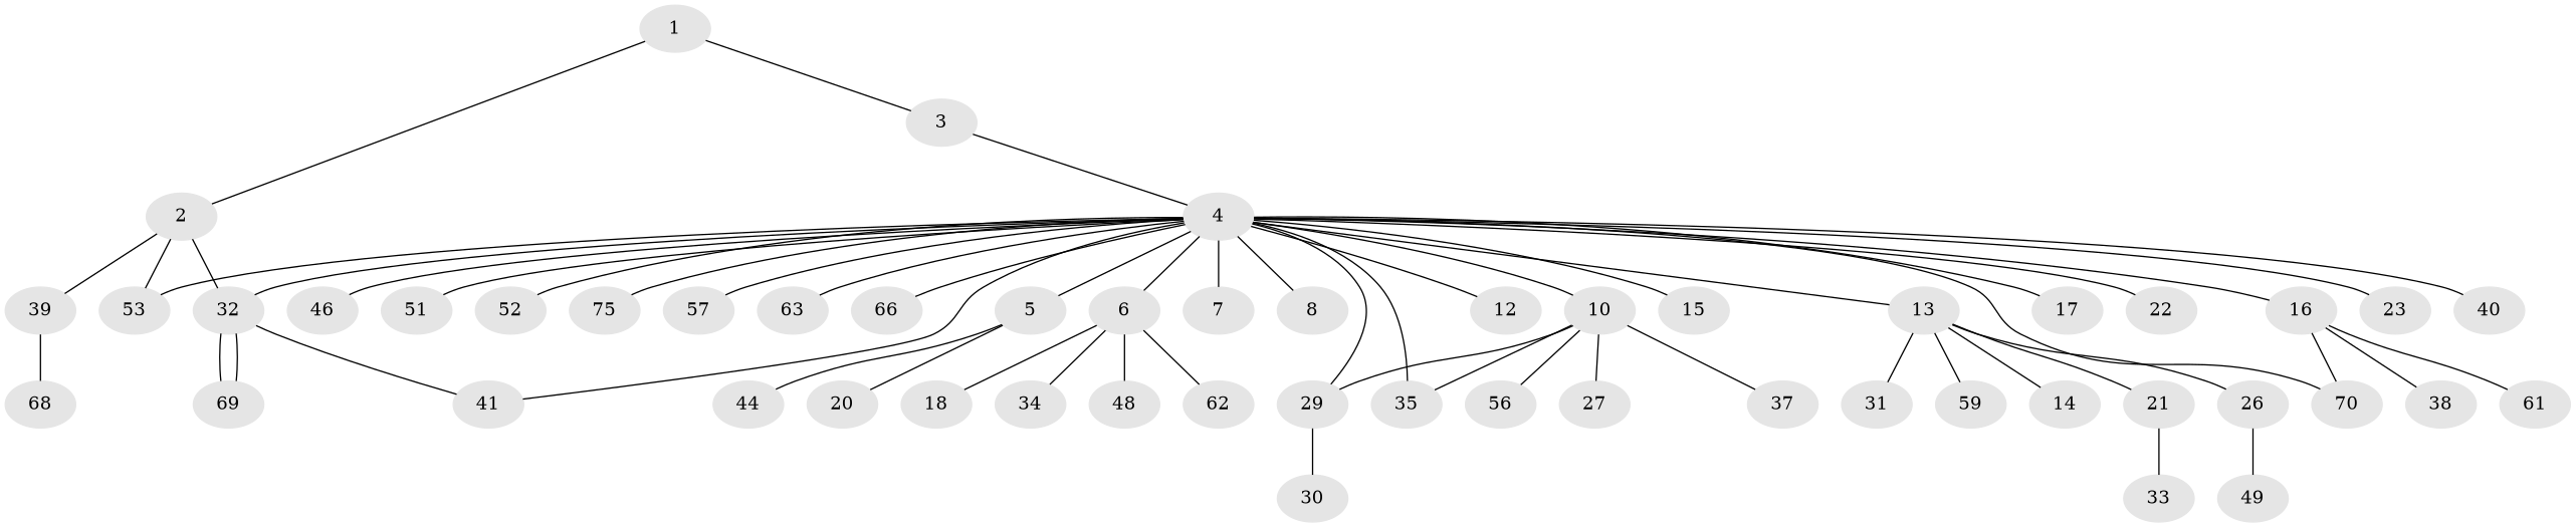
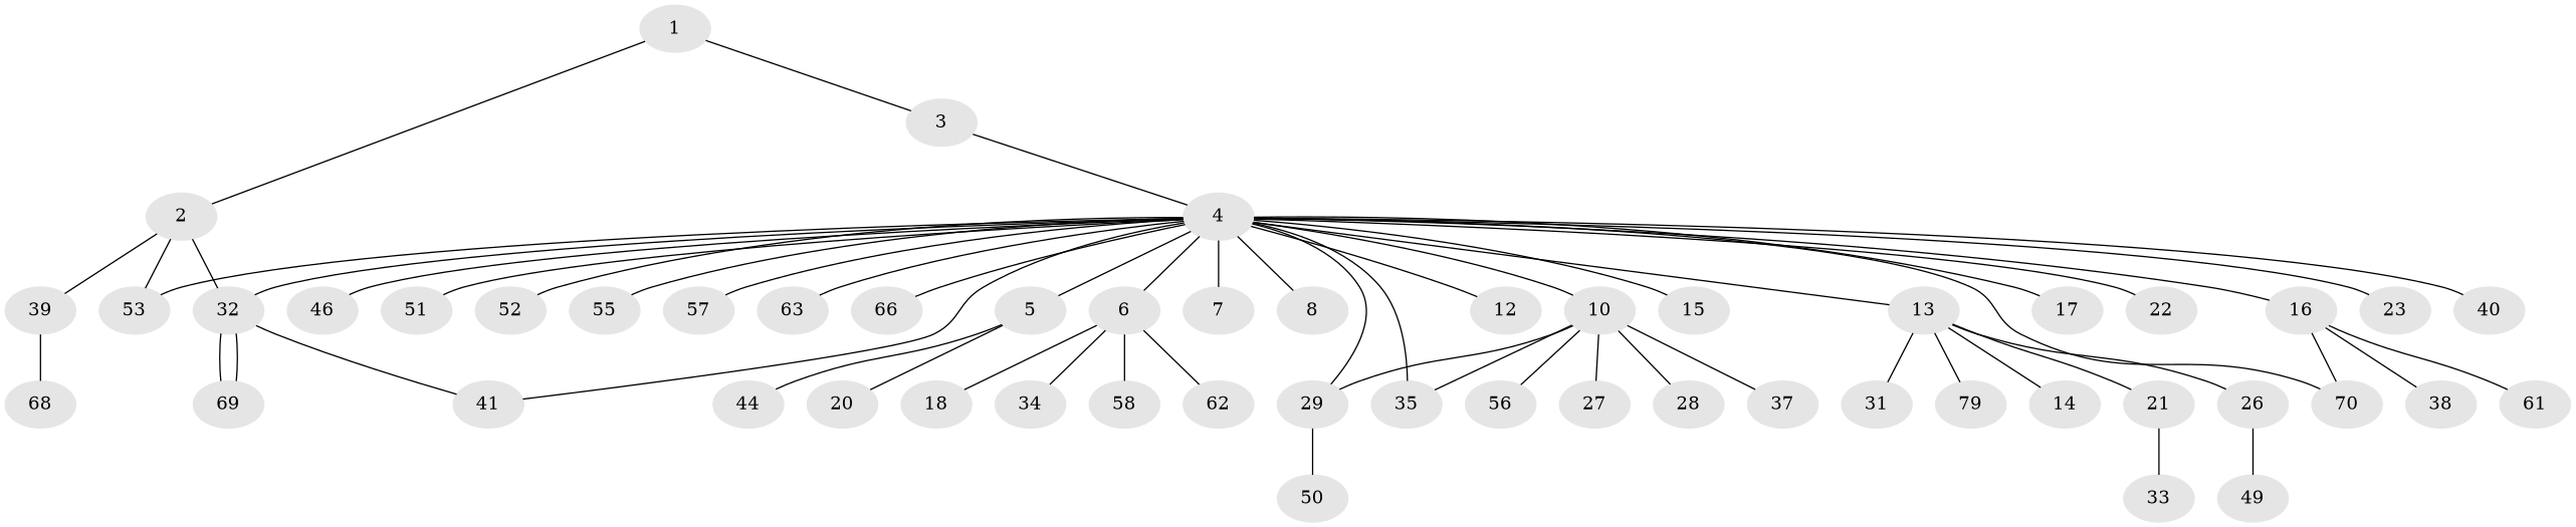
  graph {
    fontname="DejaVu Serif"
    node [color=gray90 fontname="DejaVu Serif" style=filled]
    edge [fontname="DejaVu Serif"]
    2 [super="+25"]
    32 [super="+65"]
    39 [super="+54"]
    53
    1
    3 [super="+42"]
    4 [super="+47"]
    5 [super="+11"]
    44
    n10 [label=20]
    41 [super="+67"]
    69
    68
    6 [super="+9"]
    7
    8
    10 [super="+24"]
    12
    13 [super="+20"]
    15
    16 [super="+19"]
    17 [super="+36"]
    22
    23
    29 [super="+30"]
    35
    40
    46
    51
    52
-   55 [label=75]
+   55
    57
    63
    66
    70
    18
    34
-   58 [label=48]
+   58
    62
    27
+   28 [super="+48"]
    37 [super="+45"]
    56 [super="+72"]
    14
    21
    26
    31 [super="+43"]
-   59
+   59 [label=79]
    38
    61
-   50 [label=30]
+   50
    33
    49
    2 -- 32
    2 -- 39
    2 -- 53
    32 -- 41
    32 -- 69
    32 -- 69
    39 -- 68
    1 -- 2
    1 -- 3
    3 -- 4
    4 -- 32
    4 -- 53
    4 -- 5
    4 -- 41
    4 -- 6
    4 -- 7
    4 -- 8
    4 -- 10
    4 -- 12
    4 -- 13
    4 -- 15
    4 -- 16
    4 -- 17
    4 -- 22
    4 -- 23
    4 -- 29
    4 -- 35
    4 -- 40
    4 -- 46
    4 -- 51
    4 -- 52
    4 -- 55
    4 -- 57
    4 -- 63
    4 -- 66
    4 -- 70
    5 -- 44
    5 -- n10
    6 -- 18
    6 -- 34
    6 -- 58
    6 -- 62
    10 -- 29
    10 -- 35
    10 -- 27
+   10 -- 28
    10 -- 37
    10 -- 56
    13 -- 14
    13 -- 21
    13 -- 26
    13 -- 31
    13 -- 59
    16 -- 70
    16 -- 38
    16 -- 61
    29 -- 50
    21 -- 33
    26 -- 49
  }
